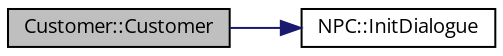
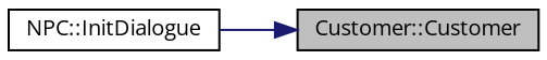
  digraph {
    rankdir=LR
    fontname="Open Sans"
    node [color=black fontname="Open Sans" fontsize=10 shape=record]
    n1 [fillcolor=grey75 fontcolor=black height=0.2 label="Customer::Customer" style=filled width=0.4]
    n2 [height=0.2 label="NPC::InitDialogue" width=0.4]
-   n1 -> n2 [color=midnightblue fontname="Open Sans" fontsize=10 labelfontname=Helvetica labelfontsize=10 style=solid]
+   n2 -> n1 [color=midnightblue fontname="Open Sans" fontsize=10 labelfontname=Helvetica labelfontsize=10 style=solid]
  }
